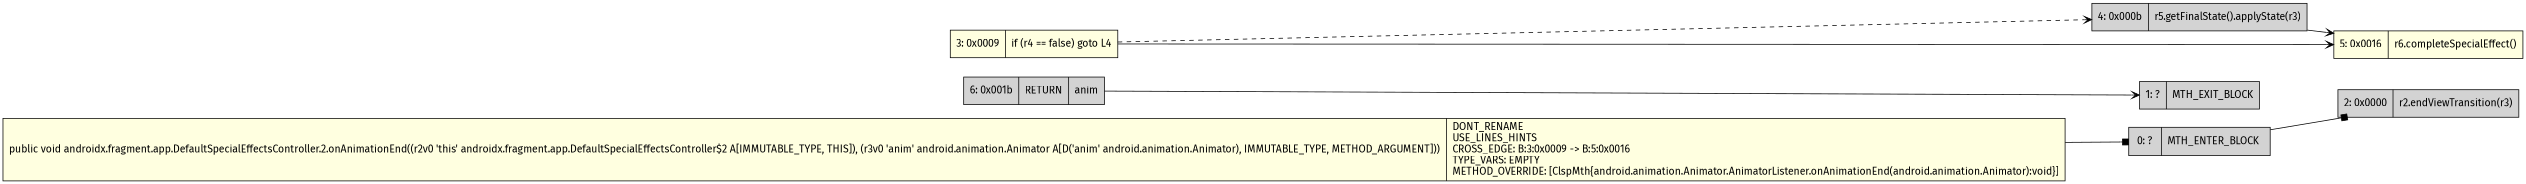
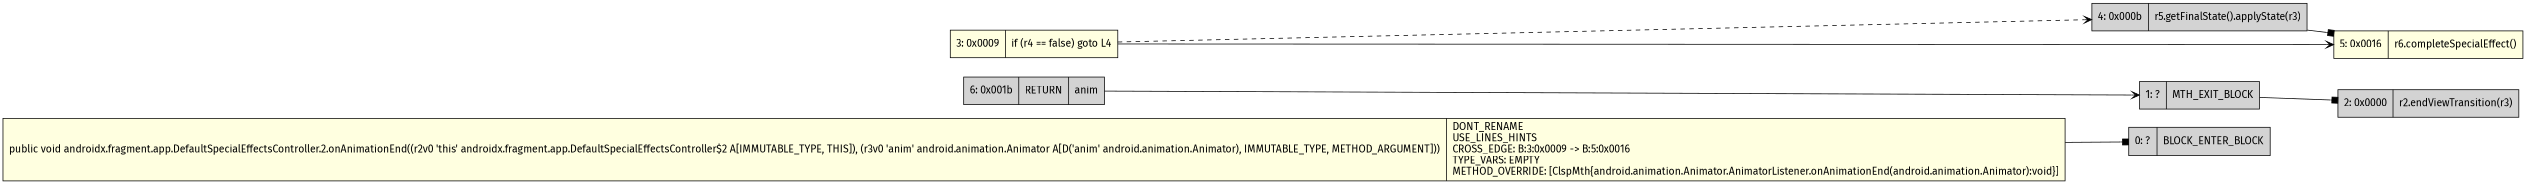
  digraph {
    fontname="Fira Sans"
    rankdir=LR
    node [fillcolor=lightgrey fontname="Fira Sans" shape=record style=filled]
    edge [arrowhead=box fontname="Fira Sans"]
-   n1 [label="{0\:\ ?|MTH_ENTER_BLOCK\l}"]
+   n1 [label="{0\:\ ?|BLOCK_ENTER_BLOCK\l}"]
    n2 [label="{2\:\ 0x0000|r2.endViewTransition(r3)\l}"]
    n3 [fillcolor=lightyellow label="{3\:\ 0x0009|if (r4 == false) goto L4\l}"]
    n4 [label="{4\:\ 0x000b|r5.getFinalState().applyState(r3)\l}"]
    n5 [fillcolor=lightyellow label="{5\:\ 0x0016|r6.completeSpecialEffect()\l}"]
    n6 [label="{6\:\ 0x001b|RETURN\l|anim\l}"]
    n7 [label="{1\:\ ?|MTH_EXIT_BLOCK\l}"]
    n8 [fillcolor=lightyellow label="{public void androidx.fragment.app.DefaultSpecialEffectsController.2.onAnimationEnd((r2v0 'this' androidx.fragment.app.DefaultSpecialEffectsController$2 A[IMMUTABLE_TYPE, THIS]), (r3v0 'anim' android.animation.Animator A[D('anim' android.animation.Animator), IMMUTABLE_TYPE, METHOD_ARGUMENT]))  | DONT_RENAME\lUSE_LINES_HINTS\lCROSS_EDGE: B:3:0x0009 \-\> B:5:0x0016\lTYPE_VARS: EMPTY\lMETHOD_OVERRIDE: [ClspMth\{android.animation.Animator.AnimatorListener.onAnimationEnd(android.animation.Animator):void\}]\l}"]
-   n1 -> n2
+   n7 -> n2
    n3 -> n4 [arrowhead=vee style=dashed]
    n3 -> n5 [arrowhead=vee]
-   n4 -> n5 [arrowhead=vee]
+   n4 -> n5
    n6 -> n7 [arrowhead=vee]
    n8 -> n1
  }
